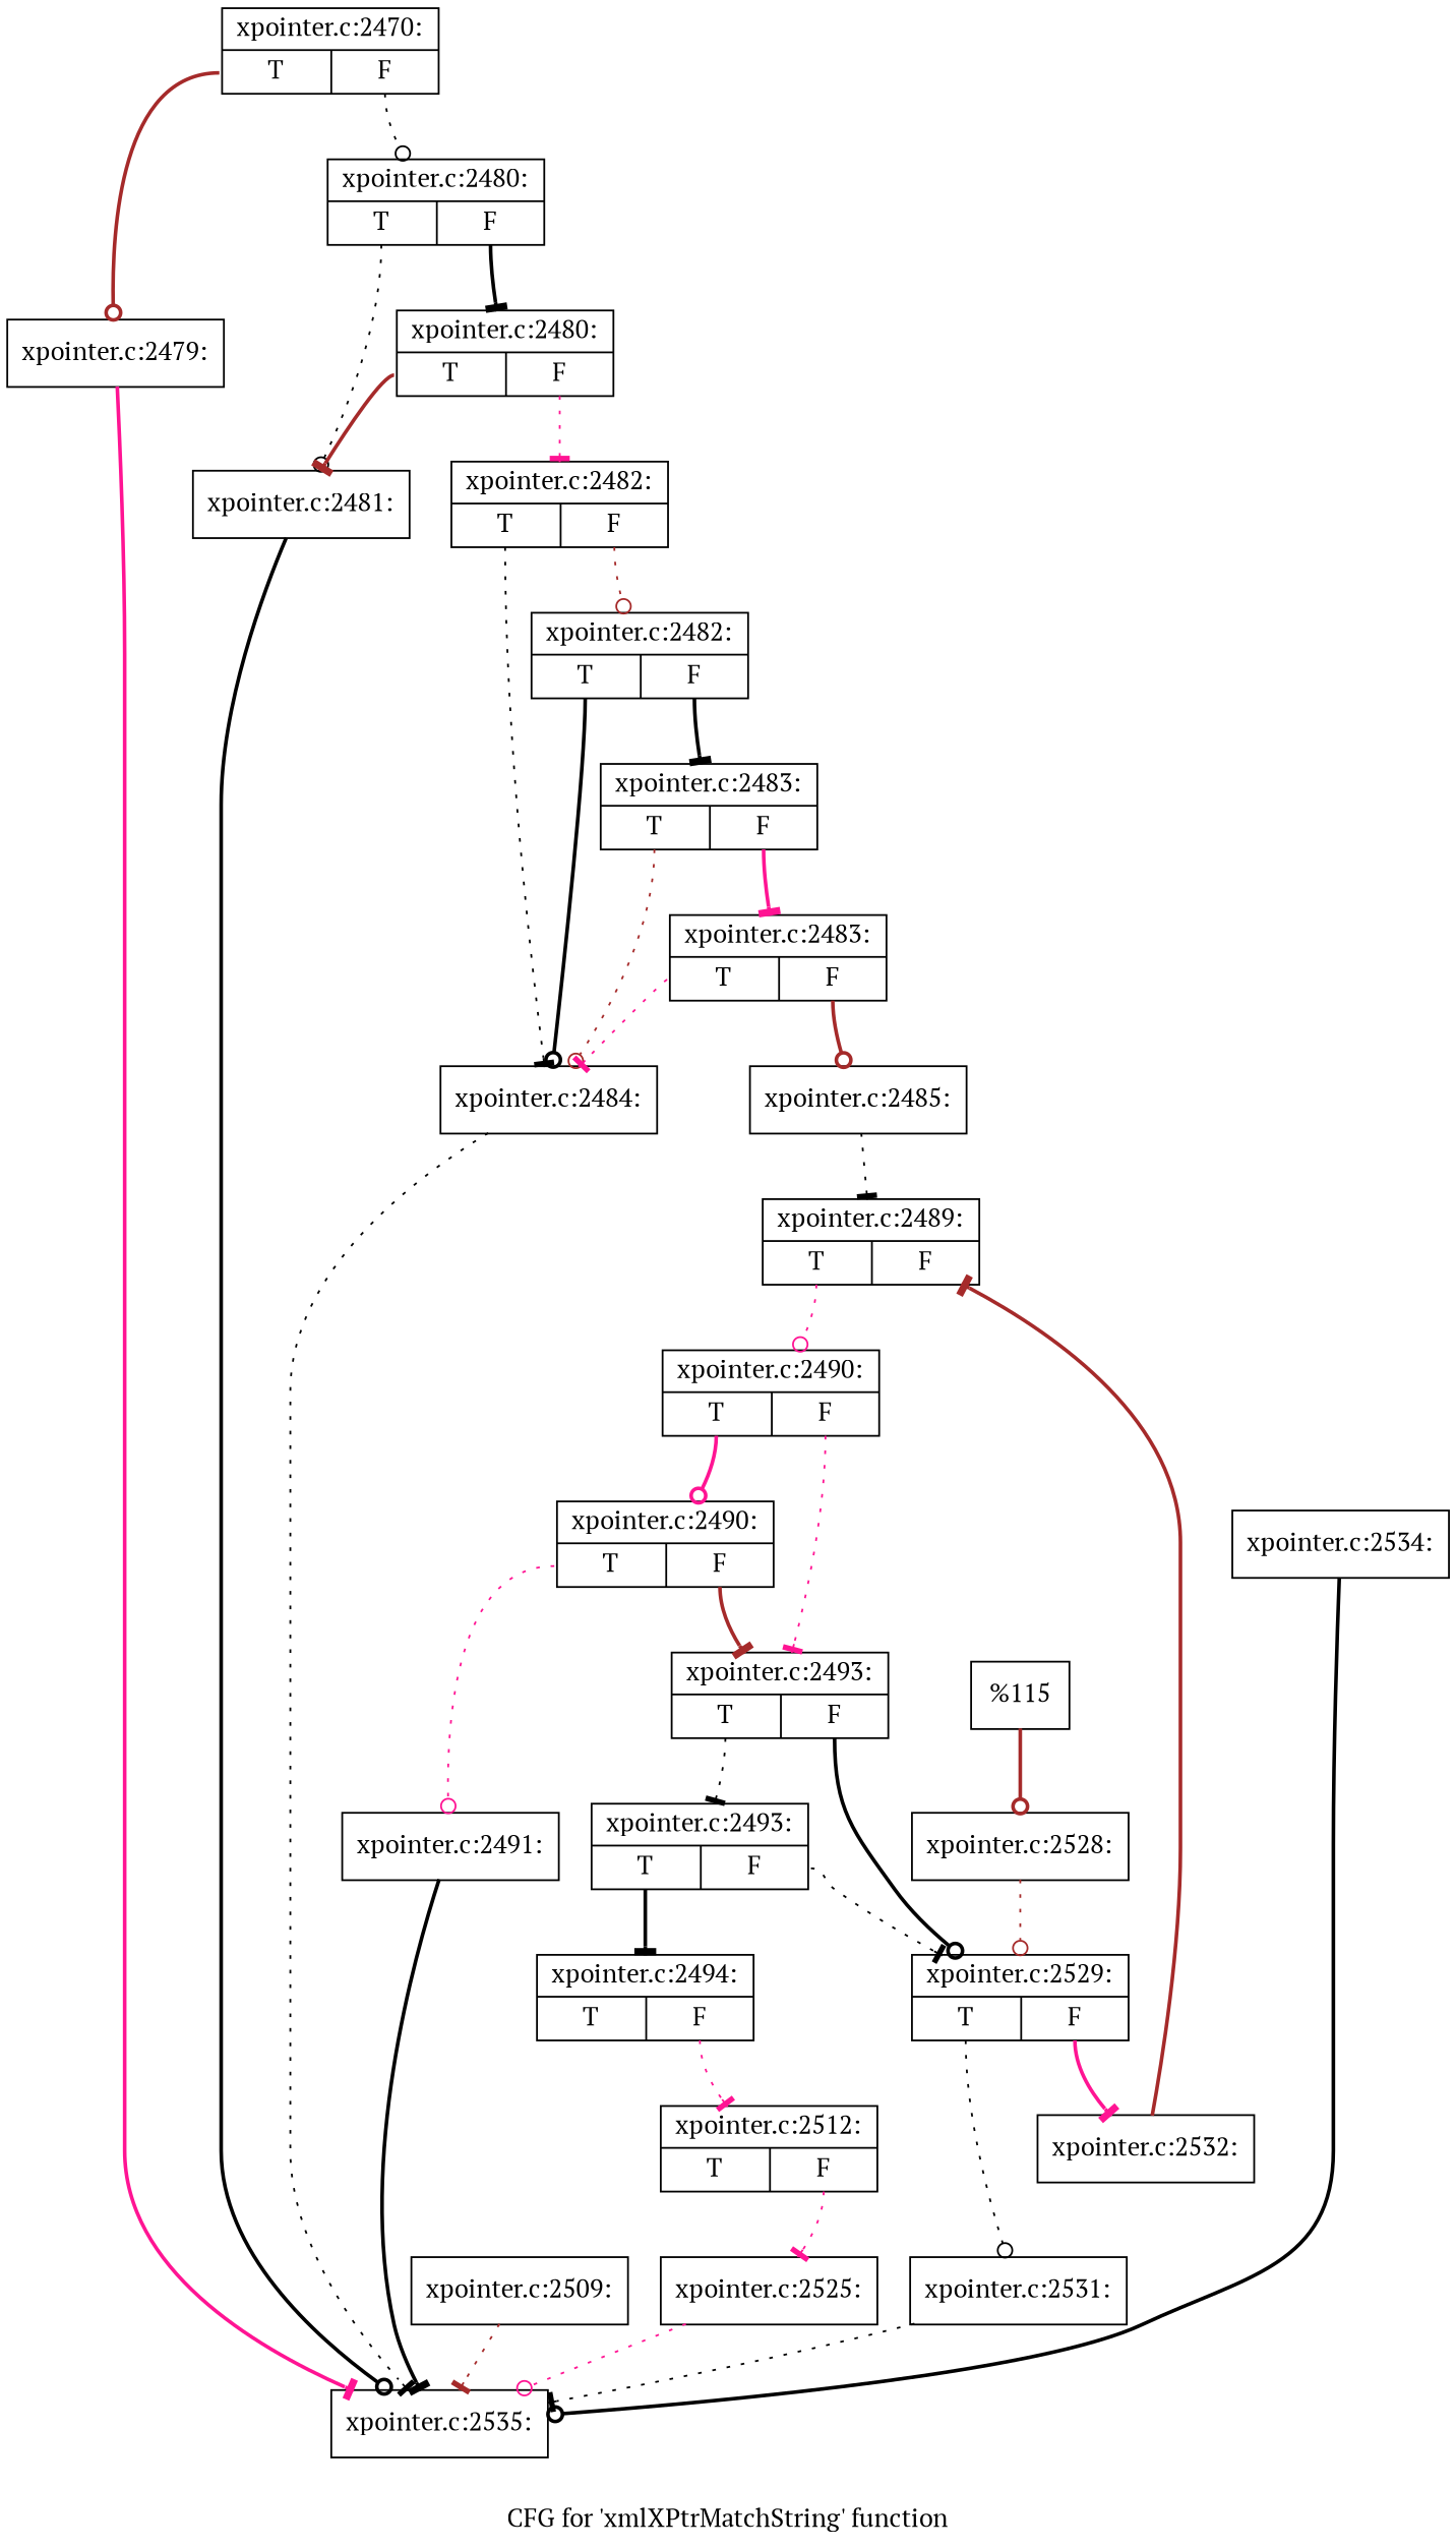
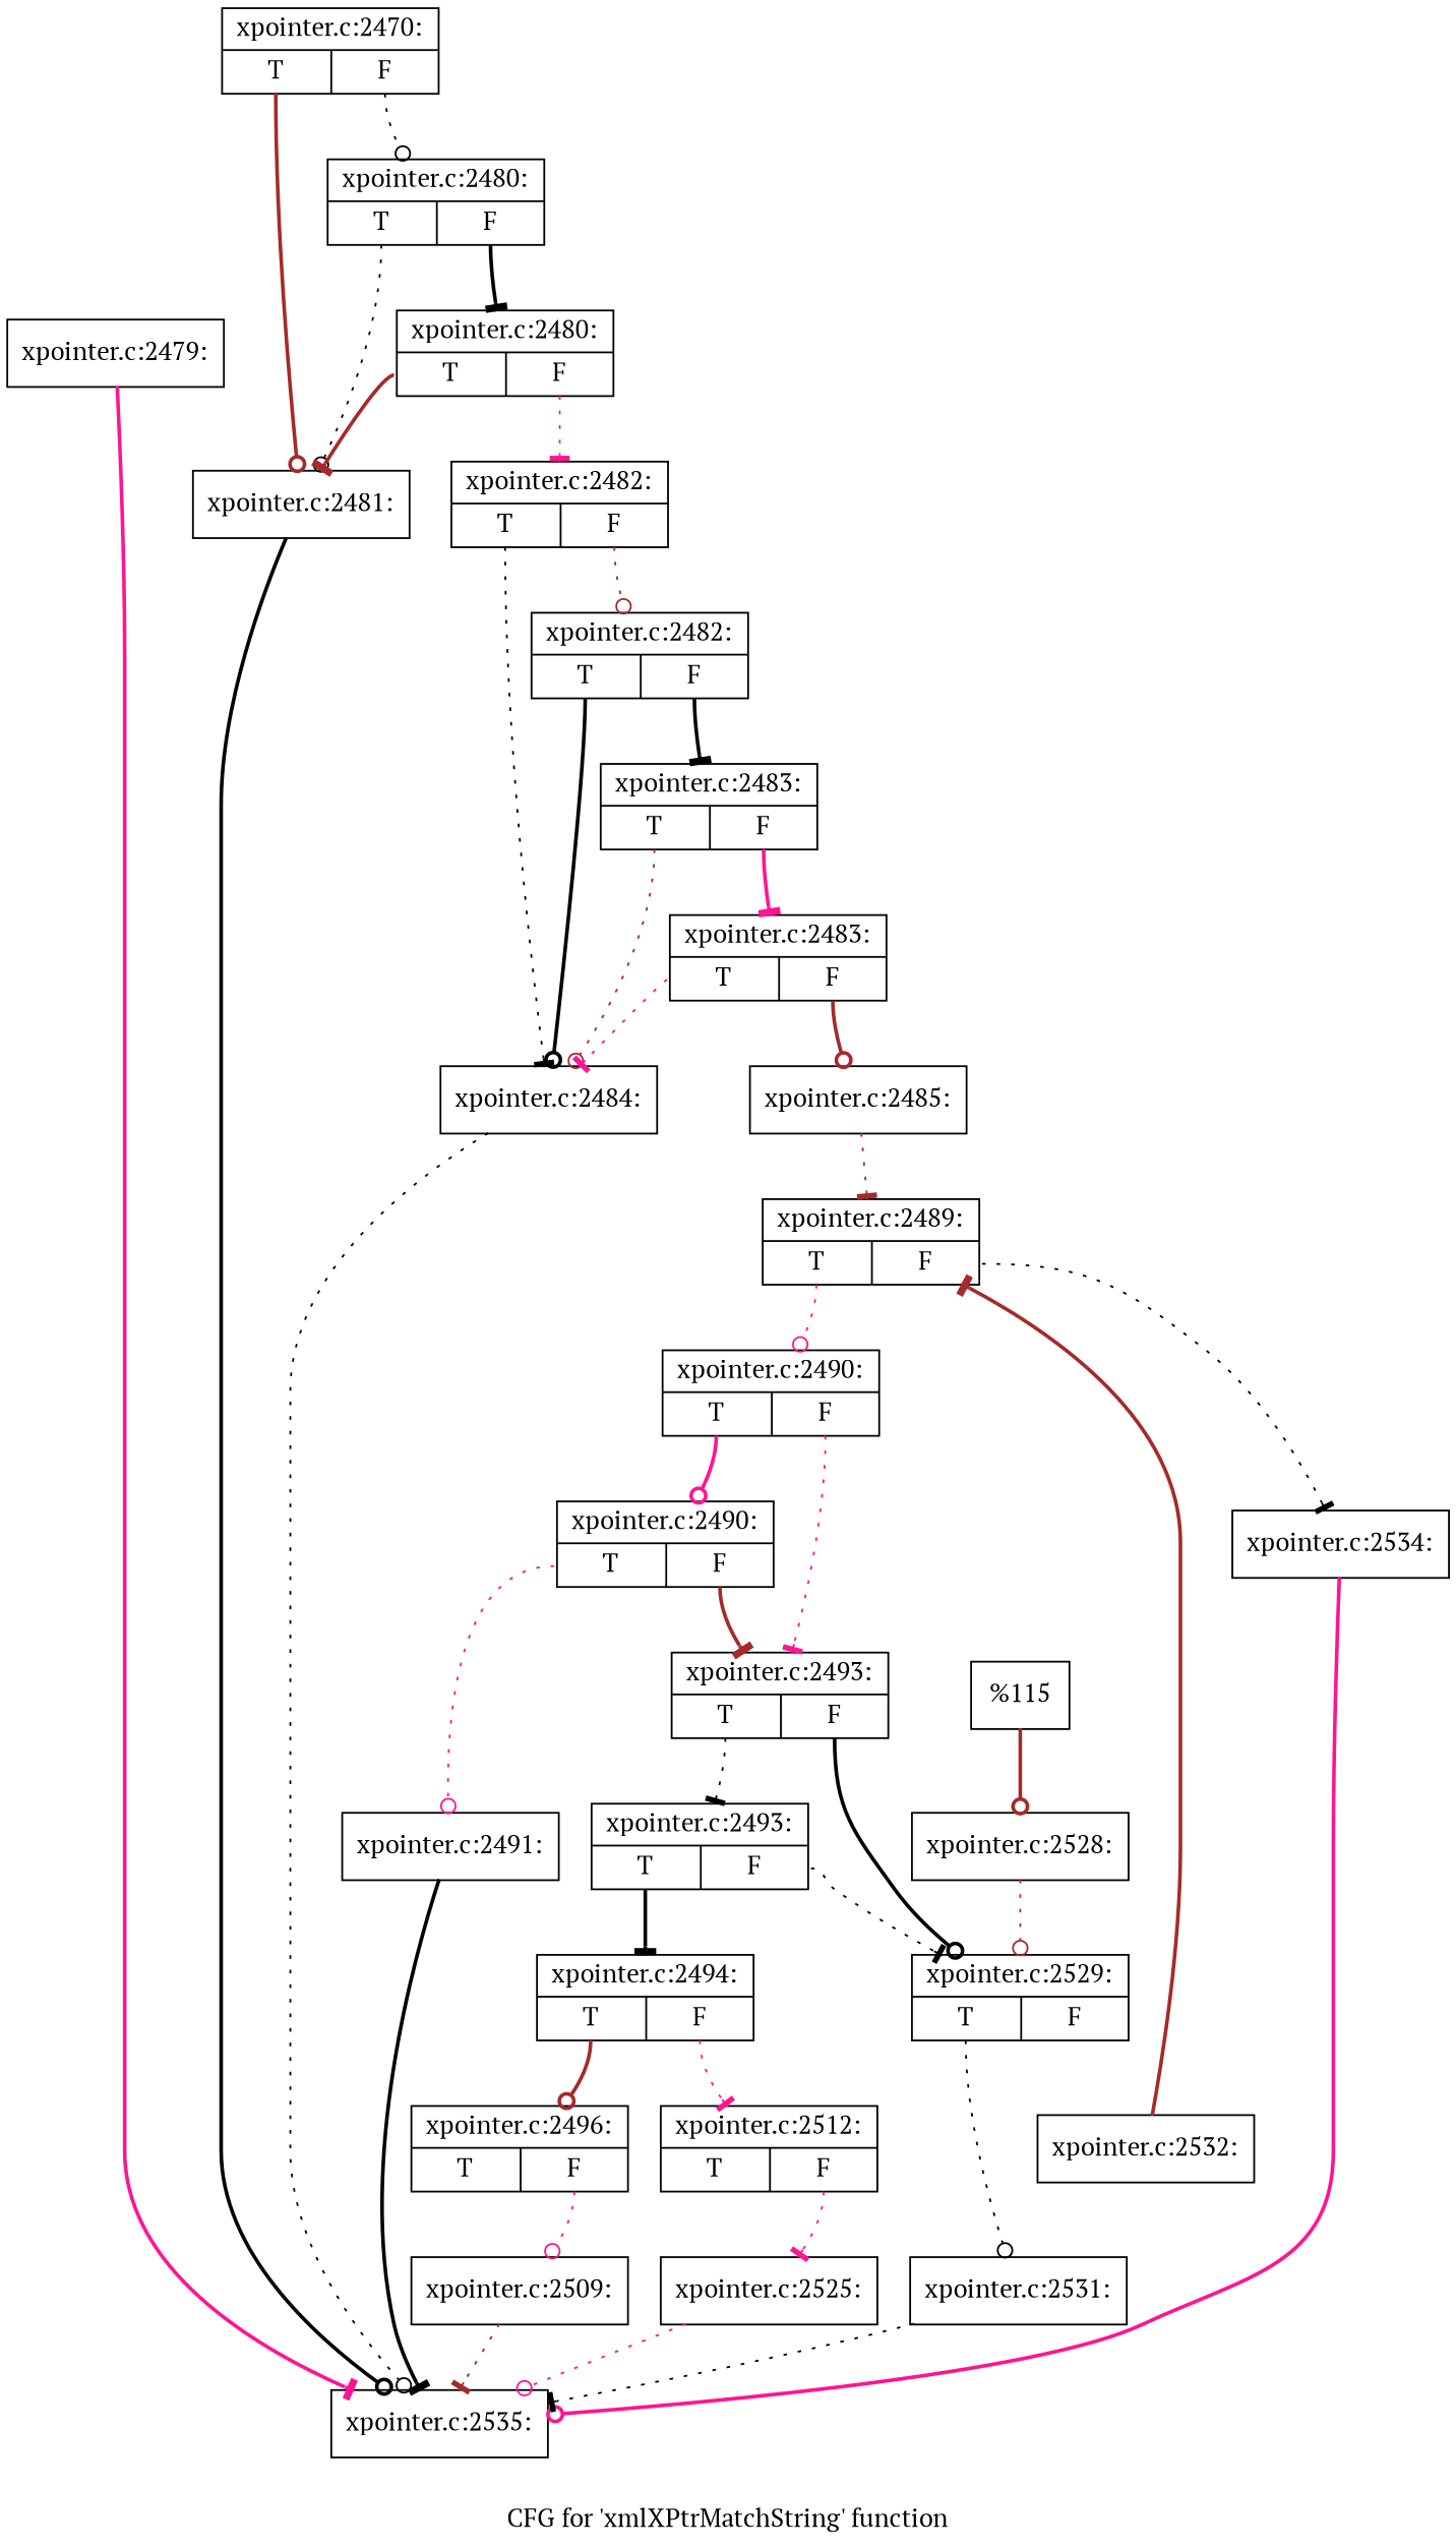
  digraph {
    fontname="PT Serif"
    label="CFG for 'xmlXPtrMatchString' function"
    node [fontname="PT Serif" shape=record]
    edge [arrowhead=tee color=black fontname="PT Serif" style=dotted tailport=s0]
    n1 [label="{xpointer.c:2470:|{<s0>T|<s1>F}}"]
    n2 [label="{xpointer.c:2479:}"]
    n3 [label="{xpointer.c:2480:|{<s0>T|<s1>F}}"]
    n4 [label="{xpointer.c:2535:}"]
    n5 [label="{xpointer.c:2481:}"]
    n6 [label="{xpointer.c:2480:|{<s0>T|<s1>F}}"]
    n7 [label="{xpointer.c:2482:|{<s0>T|<s1>F}}"]
    n8 [label="{xpointer.c:2484:}"]
    n9 [label="{xpointer.c:2482:|{<s0>T|<s1>F}}"]
    n10 [label="{xpointer.c:2483:|{<s0>T|<s1>F}}"]
    n11 [label="{xpointer.c:2483:|{<s0>T|<s1>F}}"]
    n12 [label="{xpointer.c:2485:}"]
    n13 [label="{xpointer.c:2489:|{<s0>T|<s1>F}}"]
    n14 [label="{xpointer.c:2490:|{<s0>T|<s1>F}}"]
    n15 [label="{xpointer.c:2534:}"]
    n16 [label="{xpointer.c:2490:|{<s0>T|<s1>F}}"]
    n17 [label="{xpointer.c:2493:|{<s0>T|<s1>F}}"]
    n18 [label="{xpointer.c:2491:}"]
    n19 [label="{xpointer.c:2493:|{<s0>T|<s1>F}}"]
    n20 [label="{xpointer.c:2529:|{<s0>T|<s1>F}}"]
    n21 [label="{xpointer.c:2494:|{<s0>T|<s1>F}}"]
    n22 [label="{xpointer.c:2531:}"]
    n23 [label="{xpointer.c:2532:}"]
+   n24 [label="{xpointer.c:2496:|{<s0>T|<s1>F}}"]
    n25 [label="{xpointer.c:2512:|{<s0>T|<s1>F}}"]
    n26 [label="{xpointer.c:2509:}"]
    n27 [label="{xpointer.c:2525:}"]
    n28 [label="{%115}"]
    n29 [label="{xpointer.c:2528:}"]
-   n1 -> n2 [arrowhead=odot color=brown style=bold]
+   n1 -> n5 [arrowhead=odot color=brown style=bold]
    n1 -> n3 [arrowhead=odot tailport=s1]
    n2 -> n4 [color=deeppink style=bold]
    n3 -> n5 [arrowhead=odot]
    n3 -> n6 [style=bold tailport=s1]
    n5 -> n4 [arrowhead=odot style=bold]
    n6 -> n5 [color=brown style=bold]
    n6 -> n7 [color=deeppink tailport=s1]
    n7 -> n8
    n7 -> n9 [arrowhead=odot color=brown tailport=s1]
-   n8 -> n4
+   n8 -> n4 [arrowhead=odot]
    n9 -> n8 [arrowhead=odot style=bold]
    n9 -> n10 [style=bold tailport=s1]
    n10 -> n8 [arrowhead=odot color=brown]
    n10 -> n11 [color=deeppink style=bold tailport=s1]
    n11 -> n8 [color=deeppink]
    n11 -> n12 [arrowhead=odot color=brown style=bold tailport=s1]
-   n12 -> n13
+   n12 -> n13 [color=brown]
    n13 -> n14 [arrowhead=odot color=deeppink]
+   n13 -> n15 [tailport=s1]
    n14 -> n16 [arrowhead=odot color=deeppink style=bold]
    n14 -> n17 [color=deeppink tailport=s1]
-   n15 -> n4 [arrowhead=odot style=bold]
+   n15 -> n4 [arrowhead=odot color=deeppink style=bold]
    n16 -> n17 [color=brown style=bold tailport=s1]
    n16 -> n18 [arrowhead=odot color=deeppink]
    n17 -> n19
    n17 -> n20 [arrowhead=odot style=bold tailport=s1]
    n18 -> n4 [style=bold]
    n19 -> n20 [tailport=s1]
    n19 -> n21 [style=bold]
    n20 -> n22 [arrowhead=odot]
-   n20 -> n23 [color=deeppink style=bold tailport=s1]
+   n21 -> n24 [arrowhead=odot color=brown style=bold]
    n21 -> n25 [color=deeppink tailport=s1]
    n22 -> n4
    n23 -> n13 [color=brown style=bold]
+   n24 -> n26 [arrowhead=odot color=deeppink tailport=s1]
    n25 -> n27 [color=deeppink tailport=s1]
    n26 -> n4 [color=brown]
    n27 -> n4 [arrowhead=odot color=deeppink]
    n28 -> n29 [arrowhead=odot color=brown style=bold]
    n29 -> n20 [arrowhead=odot color=brown]
  }
